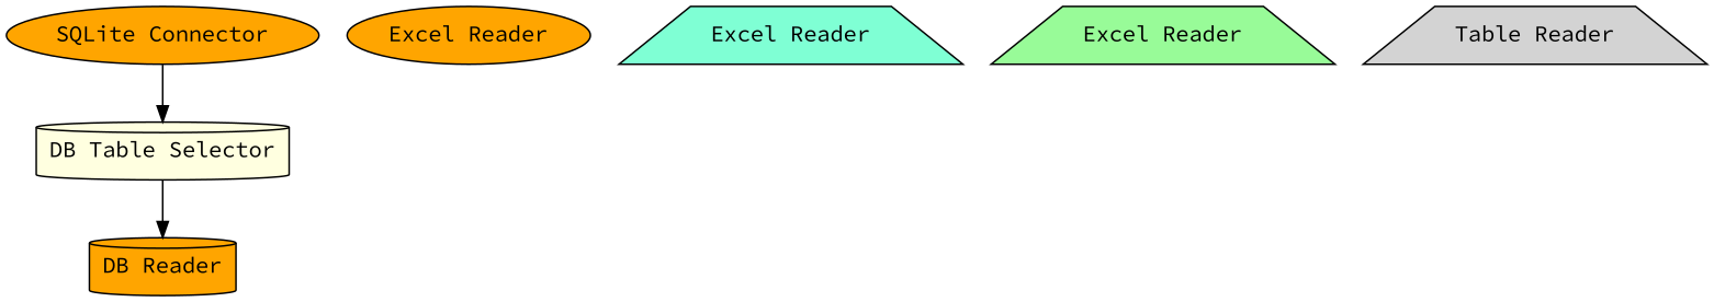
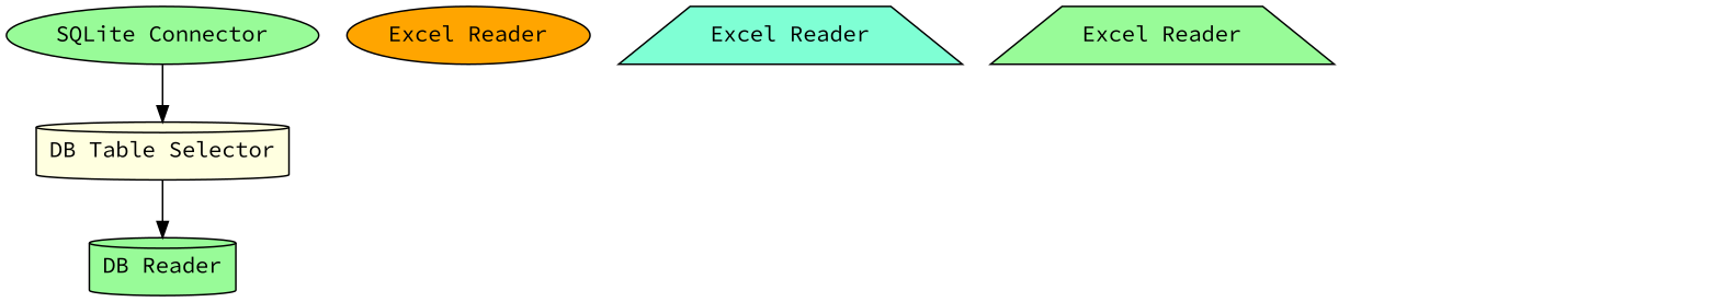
  digraph {
    fontname="Source Code Pro"
    rankdir=TB
    node [fillcolor=palegreen fontname="Source Code Pro" shape=trapezium style=filled]
    edge [fontname="Source Code Pro"]
-   n1 [fillcolor=orange label="SQLite Connector" shape=ellipse]
+   n1 [label="SQLite Connector" shape=ellipse]
    n2 [fillcolor=lightyellow label="DB Table Selector" shape=cylinder]
-   n3 [fillcolor=orange label="DB Reader" shape=cylinder]
+   n3 [label="DB Reader" shape=cylinder]
    n4 [fillcolor=orange label="Excel Reader" shape=ellipse]
    n5 [fillcolor=aquamarine label="Excel Reader"]
    n6 [label="Excel Reader"]
-   n7 [fillcolor=lightgrey label="Table Reader"]
    n1 -> n2
    n2 -> n3
  }
